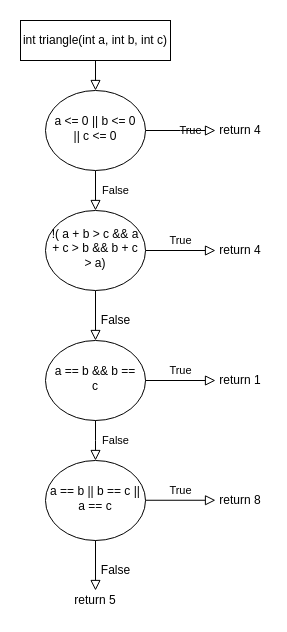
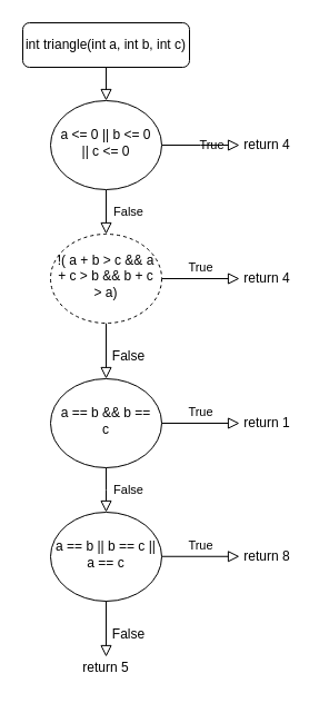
  <mxCell id="0" />
  <mxCell id="1" parent="0" />
  <mxCell id="2" value="" style="rounded=0;html=1;jettySize=auto;orthogonalLoop=1;fontSize=11;endArrow=block;endFill=0;endSize=8;strokeWidth=1;shadow=0;labelBackgroundColor=none;edgeStyle=orthogonalEdgeStyle;" parent="1" source="3" target="6" edge="1"><mxGeometry relative="1" as="geometry" /></mxCell>
- <mxCell id="3" value="int triangle(int a, int b, int c)" style="whiteSpace=wrap;html=1;fontSize=12;glass=0;strokeWidth=1;shadow=0;rounded=0;" parent="1" vertex="1"><mxGeometry x="20" y="20" width="150" height="40" as="geometry" /></mxCell>
+ <mxCell id="3" value="int triangle(int a, int b, int c)" style="rounded=1;whiteSpace=wrap;html=1;fontSize=12;glass=0;strokeWidth=1;shadow=0;" parent="1" vertex="1"><mxGeometry x="20" y="20" width="150" height="40" as="geometry" /></mxCell>
  <mxCell id="4" value="&lt;div&gt;False&lt;/div&gt;" style="rounded=0;html=1;jettySize=auto;orthogonalLoop=1;fontSize=11;endArrow=block;endFill=0;endSize=8;strokeWidth=1;shadow=0;labelBackgroundColor=none;edgeStyle=orthogonalEdgeStyle;" parent="1" source="6" target="9" edge="1"><mxGeometry y="20" relative="1" as="geometry"><mxPoint as="offset" /></mxGeometry></mxCell>
  <mxCell id="5" value="&lt;div&gt;True&lt;/div&gt;" style="edgeStyle=orthogonalEdgeStyle;rounded=0;html=1;jettySize=auto;orthogonalLoop=1;fontSize=11;endArrow=block;endFill=0;endSize=8;strokeWidth=1;shadow=0;labelBackgroundColor=none;" parent="1" source="6" edge="1"><mxGeometry y="10" relative="1" as="geometry"><mxPoint as="offset" /><mxPoint x="215" y="130" as="targetPoint" /></mxGeometry></mxCell>
  <mxCell id="6" value="a &amp;lt;= 0 || b &amp;lt;= 0 || c &amp;lt;= 0" style="ellipse;whiteSpace=wrap;html=1;shadow=0;fontFamily=Helvetica;fontSize=12;align=center;strokeWidth=1;spacing=6;spacingTop=-4;" parent="1" vertex="1"><mxGeometry x="45" y="90" width="100" height="80" as="geometry" /></mxCell>
  <mxCell id="7" value="True" style="edgeStyle=orthogonalEdgeStyle;rounded=0;html=1;jettySize=auto;orthogonalLoop=1;fontSize=11;endArrow=block;endFill=0;endSize=8;strokeWidth=1;shadow=0;labelBackgroundColor=none;entryX=0;entryY=0.5;entryDx=0;entryDy=0;" parent="1" source="9" target="12" edge="1"><mxGeometry y="10" relative="1" as="geometry"><mxPoint as="offset" /><mxPoint x="195" y="250" as="targetPoint" /></mxGeometry></mxCell>
  <mxCell id="8" value="" style="edgeStyle=orthogonalEdgeStyle;rounded=0;html=1;jettySize=auto;orthogonalLoop=1;fontSize=11;endArrow=block;endFill=0;endSize=8;strokeWidth=1;shadow=0;labelBackgroundColor=none;entryX=0.5;entryY=0;entryDx=0;entryDy=0;" edge="1" parent="1" source="9" target="10"><mxGeometry relative="1" as="geometry" /></mxCell>
- <mxCell id="9" value="!( a + b &amp;gt; c &amp;amp;&amp;amp; a + c &amp;gt; b &amp;amp;&amp;amp; b + c &amp;gt; a)" style="ellipse;whiteSpace=wrap;html=1;shadow=0;fontFamily=Helvetica;fontSize=12;align=center;strokeWidth=1;spacing=6;spacingTop=-4;" parent="1" vertex="1"><mxGeometry x="45" y="210" width="100" height="80" as="geometry" /></mxCell>
+ <mxCell id="9" value="!( a + b &amp;gt; c &amp;amp;&amp;amp; a + c &amp;gt; b &amp;amp;&amp;amp; b + c &amp;gt; a)" style="ellipse;whiteSpace=wrap;html=1;shadow=0;fontFamily=Helvetica;fontSize=12;align=center;strokeWidth=1;spacing=6;spacingTop=-4;dashed=1;" parent="1" vertex="1"><mxGeometry x="45" y="210" width="100" height="80" as="geometry" /></mxCell>
  <mxCell id="10" value="a == b &amp;amp;&amp;amp; b == c" style="ellipse;whiteSpace=wrap;html=1;shadow=0;fontFamily=Helvetica;fontSize=12;align=center;strokeWidth=1;spacing=6;spacingTop=-4;" vertex="1" parent="1"><mxGeometry x="45" y="340" width="100" height="80" as="geometry" /></mxCell>
  <mxCell id="11" value="return 4" style="text;html=1;strokeColor=none;fillColor=none;align=center;verticalAlign=middle;whiteSpace=wrap;rounded=0;" vertex="1" parent="1"><mxGeometry x="215" y="120" width="50" height="20" as="geometry" /></mxCell>
  <mxCell id="12" value="&lt;div&gt;return 4&lt;/div&gt;" style="text;html=1;strokeColor=none;fillColor=none;align=center;verticalAlign=middle;whiteSpace=wrap;rounded=0;" vertex="1" parent="1"><mxGeometry x="215" y="240" width="50" height="20" as="geometry" /></mxCell>
  <mxCell id="13" value="False" style="text;html=1;align=center;verticalAlign=middle;resizable=0;points=[];autosize=1;" vertex="1" parent="1"><mxGeometry x="95" y="310" width="40" height="20" as="geometry" /></mxCell>
  <mxCell id="14" value="True" style="edgeStyle=orthogonalEdgeStyle;rounded=0;html=1;jettySize=auto;orthogonalLoop=1;fontSize=11;endArrow=block;endFill=0;endSize=8;strokeWidth=1;shadow=0;labelBackgroundColor=none;" edge="1" parent="1"><mxGeometry y="10" relative="1" as="geometry"><mxPoint as="offset" /><mxPoint x="145" y="380" as="sourcePoint" /><mxPoint x="215" y="380" as="targetPoint" /></mxGeometry></mxCell>
  <mxCell id="15" value="&lt;div&gt;return 1&lt;br&gt;&lt;/div&gt;" style="text;html=1;strokeColor=none;fillColor=none;align=center;verticalAlign=middle;whiteSpace=wrap;rounded=0;" vertex="1" parent="1"><mxGeometry x="215" y="370" width="50" height="20" as="geometry" /></mxCell>
  <mxCell id="16" value="&lt;div&gt;False&lt;/div&gt;" style="rounded=0;html=1;jettySize=auto;orthogonalLoop=1;fontSize=11;endArrow=block;endFill=0;endSize=8;strokeWidth=1;shadow=0;labelBackgroundColor=none;edgeStyle=orthogonalEdgeStyle;" edge="1" parent="1"><mxGeometry y="20" relative="1" as="geometry"><mxPoint as="offset" /><mxPoint x="95" y="420" as="sourcePoint" /><mxPoint x="95" y="460" as="targetPoint" /><Array as="points"><mxPoint x="95" y="440" /><mxPoint x="95" y="440" /></Array></mxGeometry></mxCell>
  <mxCell id="17" value="a == b || b == c || a == c" style="ellipse;whiteSpace=wrap;html=1;shadow=0;fontFamily=Helvetica;fontSize=12;align=center;strokeWidth=1;spacing=6;spacingTop=-4;" vertex="1" parent="1"><mxGeometry x="45" y="460" width="100" height="80" as="geometry" /></mxCell>
  <mxCell id="18" value="True" style="edgeStyle=orthogonalEdgeStyle;rounded=0;html=1;jettySize=auto;orthogonalLoop=1;fontSize=11;endArrow=block;endFill=0;endSize=8;strokeWidth=1;shadow=0;labelBackgroundColor=none;" edge="1" parent="1"><mxGeometry y="10" relative="1" as="geometry"><mxPoint as="offset" /><mxPoint x="145" y="499.76" as="sourcePoint" /><mxPoint x="215" y="499.76" as="targetPoint" /></mxGeometry></mxCell>
  <mxCell id="19" value="&lt;div&gt;return 8&lt;br&gt;&lt;/div&gt;" style="text;html=1;strokeColor=none;fillColor=none;align=center;verticalAlign=middle;whiteSpace=wrap;rounded=0;" vertex="1" parent="1"><mxGeometry x="215" y="490" width="50" height="20" as="geometry" /></mxCell>
  <mxCell id="20" value="" style="edgeStyle=orthogonalEdgeStyle;rounded=0;html=1;jettySize=auto;orthogonalLoop=1;fontSize=11;endArrow=block;endFill=0;endSize=8;strokeWidth=1;shadow=0;labelBackgroundColor=none;entryX=0.5;entryY=0;entryDx=0;entryDy=0;" edge="1" parent="1"><mxGeometry relative="1" as="geometry"><mxPoint x="95" y="540" as="sourcePoint" /><mxPoint x="95" y="590" as="targetPoint" /></mxGeometry></mxCell>
  <mxCell id="21" value="False" style="text;html=1;align=center;verticalAlign=middle;resizable=0;points=[];autosize=1;" vertex="1" parent="1"><mxGeometry x="95" y="560" width="40" height="20" as="geometry" /></mxCell>
  <mxCell id="22" value="&lt;div&gt;return 5&lt;br&gt;&lt;/div&gt;" style="text;html=1;strokeColor=none;fillColor=none;align=center;verticalAlign=middle;whiteSpace=wrap;rounded=0;" vertex="1" parent="1"><mxGeometry x="70" y="590" width="50" height="20" as="geometry" /></mxCell>
